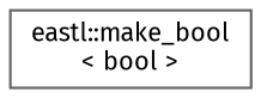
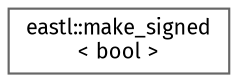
  digraph {
    rankdir=LR
    fontname="Fira Sans"
-   n1 [color=grey40 fillcolor=white fontname="Fira Sans" fontsize=10 height=0.2 label="eastl::make_bool\l\< bool \>" shape=box style=filled width=0.4]
+   n1 [color=grey40 fillcolor=white fontname="Fira Sans" fontsize=10 height=0.2 label="eastl::make_signed\l\< bool \>" shape=box style=filled width=0.4]
  }
